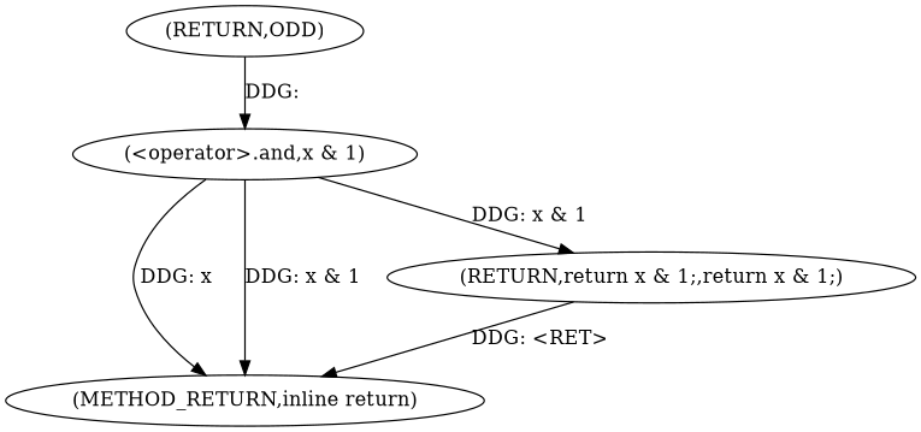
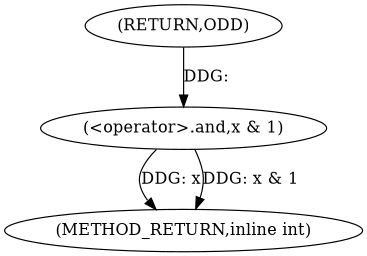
  digraph {
    n1 [label="(RETURN,ODD)"]
    n2 [label="(<operator>.and,x & 1)"]
-   n3 [label="(METHOD_RETURN,inline return)"]
-   n4 [label="(RETURN,return x & 1;,return x & 1;)"]
+   n3 [label="(METHOD_RETURN,inline int)"]
    n1 -> n2 [label="DDG: "]
    n2 -> n3 [label="DDG: x"]
    n2 -> n3 [label="DDG: x & 1"]
-   n2 -> n4 [label="DDG: x & 1"]
-   n4 -> n3 [label="DDG: <RET>"]
  }
